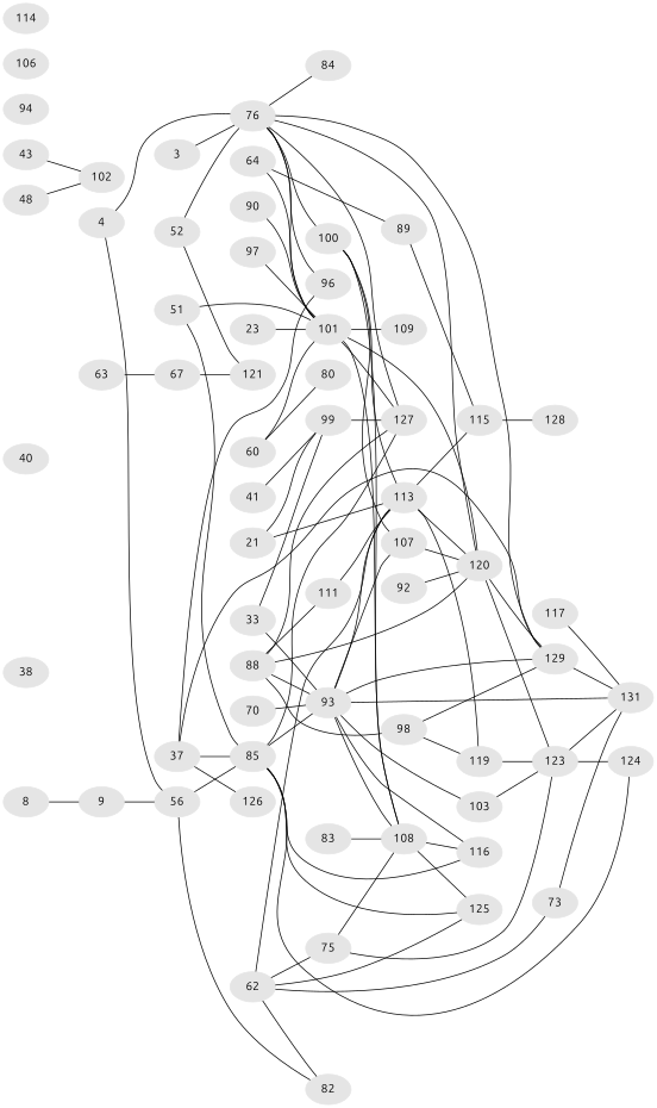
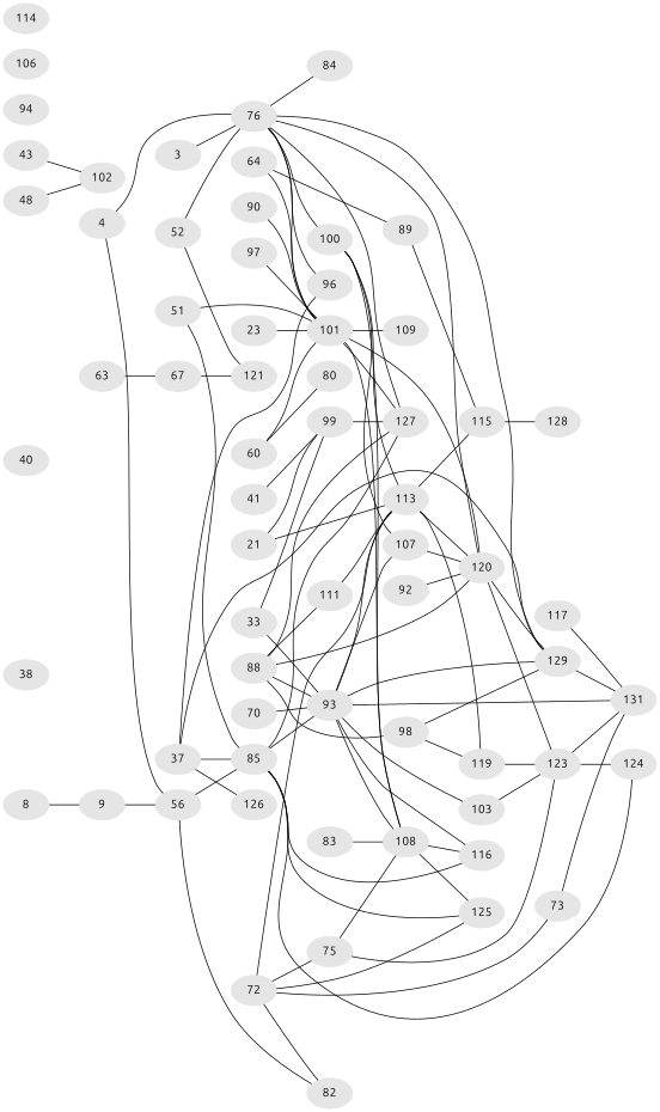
  graph {
    fontname=Ubuntu
    rankdir=LR
    node [color=gray90 fontname=Ubuntu style=filled]
    edge [fontname=Ubuntu]
    76 [super="+29+55"]
    101 [super="+13+79+25"]
    96
    129 [super="+32+42+54+61+110+118"]
    84
    100
    120 [super="+36"]
    127 [super="+53+65+112+91"]
    3
    4
    56
    85 [super="+28"]
    82 [super="+6"]
    8
    9
    99 [super="+18"]
    21
    113 [super="+95+62"]
    115
    119
    108 [super="+39+58+81"]
    109
    23
    93 [super="+86+45+50"]
    131 [super="+130+122"]
    116 [super="+104"]
    103
    107 [super="+5+87+105"]
    33
    37 [super="+16"]
    126
    125
    124 [super="+77"]
    38
    40
    41
    43
    102
    48
    51
    52
    121
    60
    80
    63
    67
    64
    89
    70
-   72 [super="+17+10" label=62]
+   72 [super="+17+10"]
    73
    75 [super="+2"]
    123 [super="+24+66"]
    83
    88 [super="+74"]
    98 [super="+59"]
    111 [super="+69"]
    128
    90
    92
    94
    97
    106
    114
    117
    76 -- 101 [weight=2]
    76 -- 96
    76 -- 129 [weight=3]
    76 -- 84
    76 -- 100 [weight=2]
    76 -- 120
    76 -- 127
    101 -- 120
    101 -- 127
    101 -- 108 [weight=4]
    101 -- 109
    129 -- 131 [weight=2]
    100 -- 113
    100 -- 108
    100 -- 107
    120 -- 129
    120 -- 123 [weight=2]
    3 -- 76
    4 -- 76
    4 -- 56
    56 -- 85
    56 -- 82
    85 -- 127
    85 -- 93 [weight=2]
    85 -- 116
    85 -- 125 [weight=2]
    85 -- 124
    8 -- 9
    9 -- 56
    99 -- 127
    21 -- 99
    21 -- 113
    113 -- 120
    113 -- 115 [weight=2]
    113 -- 119
    115 -- 128
    119 -- 123
    108 -- 116
    108 -- 125
    23 -- 101
    93 -- 129 [weight=5]
    93 -- 113 [weight=2]
    93 -- 108
    93 -- 131
    93 -- 116
    93 -- 103
    93 -- 107 [weight=2]
    103 -- 123
    107 -- 120 [weight=2]
    33 -- 99
    33 -- 93
    37 -- 96
    37 -- 129
    37 -- 85 [weight=2]
    37 -- 126 [weight=2]
    41 -- 99
    43 -- 102
    48 -- 102
    51 -- 101
    51 -- 85
    52 -- 76
    52 -- 121
    60 -- 101
    60 -- 80
    63 -- 67
    67 -- 121
    64 -- 101
    64 -- 89
    89 -- 115
    70 -- 93
    72 -- 82
    72 -- 113
    72 -- 125
    72 -- 73
    72 -- 75
    73 -- 131
    75 -- 108 [weight=3]
    75 -- 123 [weight=2]
    123 -- 131 [weight=2]
    123 -- 124 [weight=2]
    83 -- 108
    88 -- 120
    88 -- 127
    88 -- 93
    88 -- 98
    88 -- 111
    98 -- 129 [weight=2]
    98 -- 119
    111 -- 113
    90 -- 101
    92 -- 120
    97 -- 101
    117 -- 131
  }
